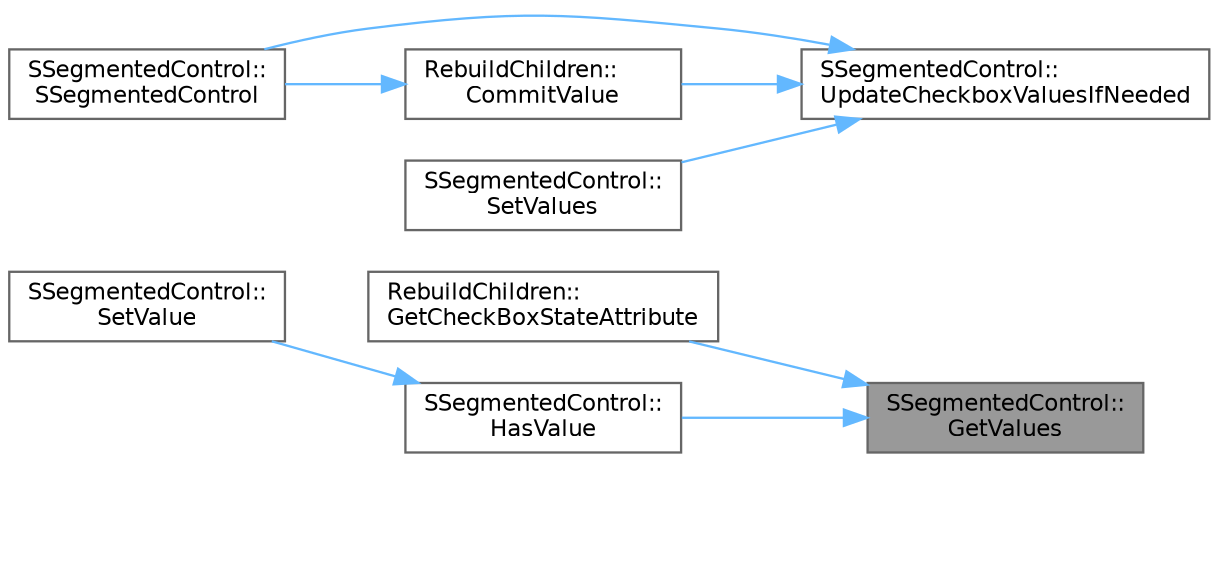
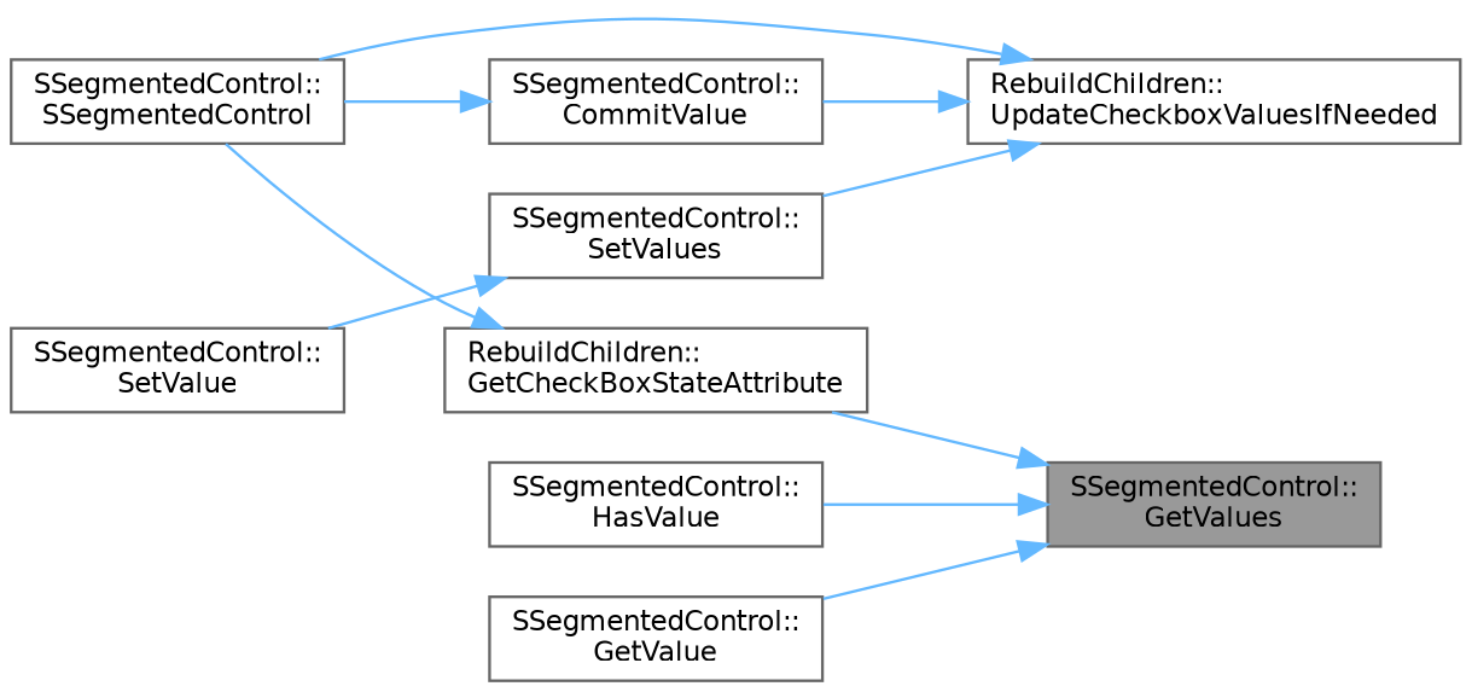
  digraph {
    rankdir=RL
    node [color=grey40 fillcolor=white fontname=Helvetica fontsize=10 shape=box style=filled]
    edge [color=steelblue1 dir=back fontname=Helvetica fontsize=10 labelfontname=Helvetica labelfontsize=10 style=solid]
    n1 [color=gray40 fillcolor=grey60 fontcolor=black height=0.2 label="SSegmentedControl::\lGetValues" width=0.4]
    n2 [height=0.2 label="RebuildChildren::\lGetCheckBoxStateAttribute" width=0.4]
+   n3 [height=0.2 label="SSegmentedControl::\lGetValue" width=0.4]
    n4 [height=0.2 label="SSegmentedControl::\lHasValue" width=0.4]
    n5 [height=0.2 label="SSegmentedControl::\lSSegmentedControl" width=0.4]
-   n6 [height=0.2 label="SSegmentedControl::\lUpdateCheckboxValuesIfNeeded" width=0.4]
-   n7 [height=0.2 label="RebuildChildren::\lCommitValue" width=0.4]
+   n6 [height=0.2 label="RebuildChildren::\lUpdateCheckboxValuesIfNeeded" width=0.4]
+   n7 [height=0.2 label="SSegmentedControl::\lCommitValue" width=0.4]
    n8 [height=0.2 label="SSegmentedControl::\lSetValues" width=0.4]
    n9 [height=0.2 label="SSegmentedControl::\lSetValue" width=0.4]
    n1 -> n2
+   n1 -> n3
    n1 -> n4
+   n2 -> n5
    n6 -> n5
    n6 -> n7
    n6 -> n8
    n7 -> n5
-   n4 -> n9
+   n8 -> n9
  }
